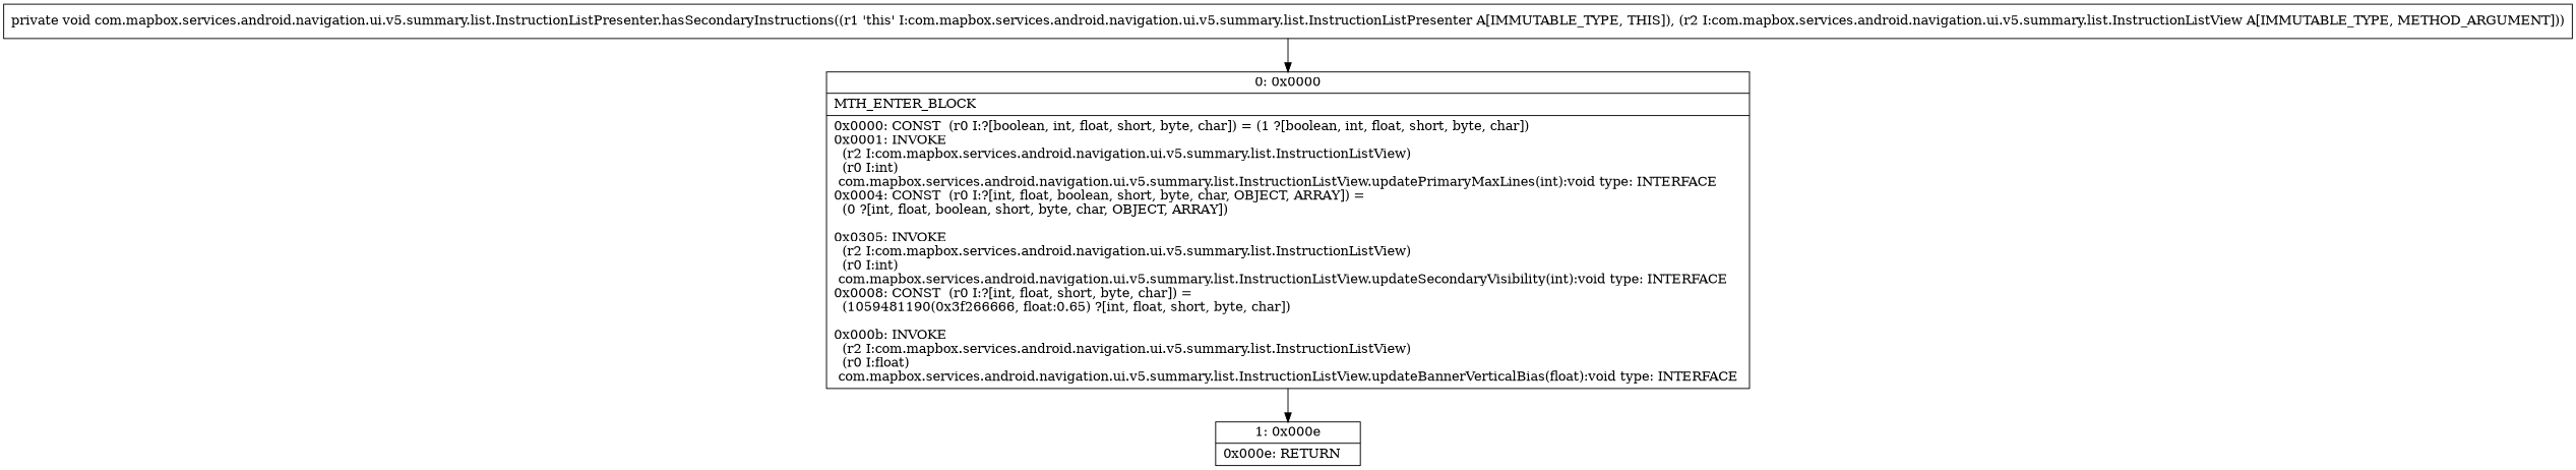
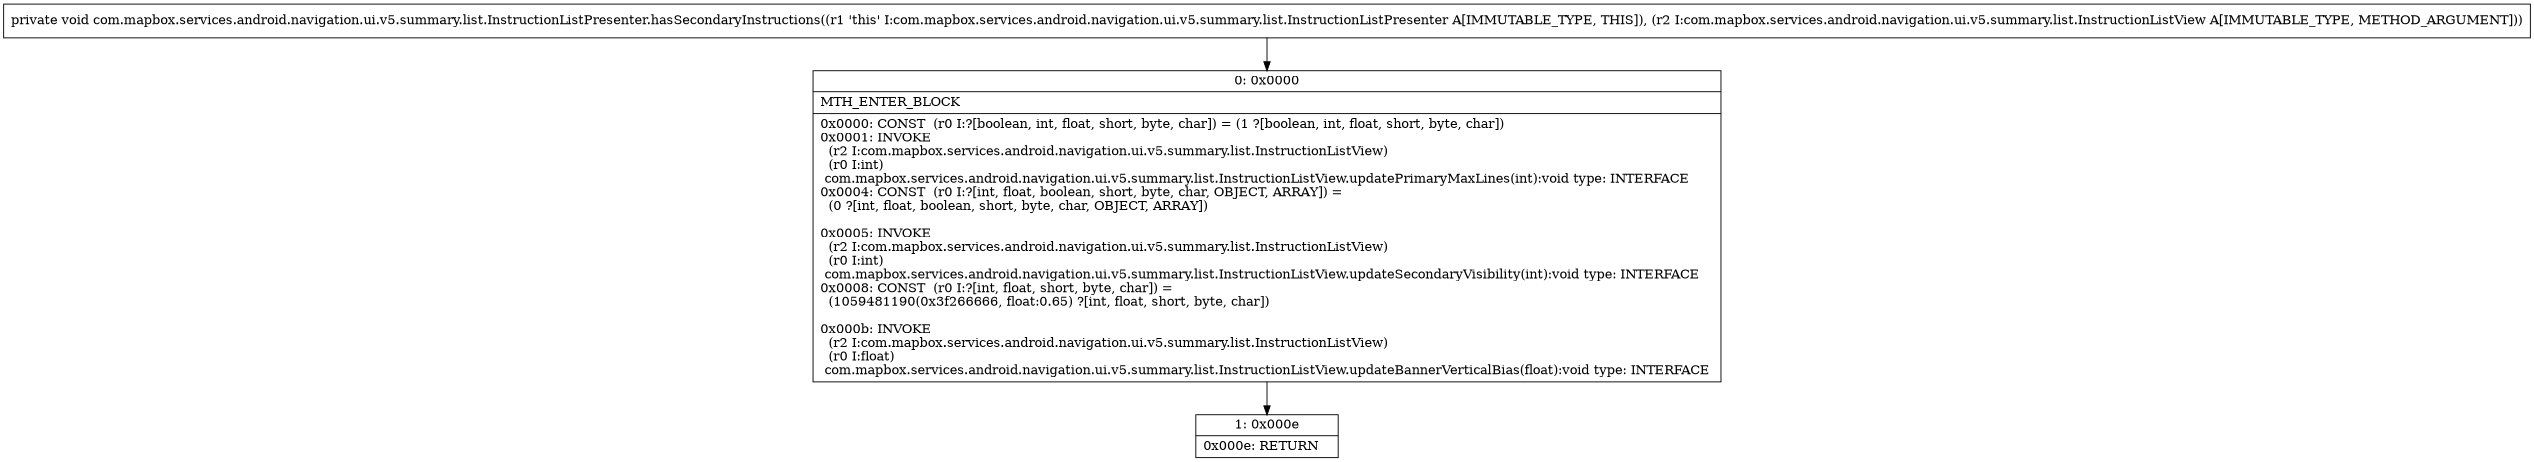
  digraph {
    node [shape=record]
-   n1 [label="{0\:\ 0x0000|MTH_ENTER_BLOCK\l|0x0000: CONST  (r0 I:?[boolean, int, float, short, byte, char]) = (1 ?[boolean, int, float, short, byte, char]) \l0x0001: INVOKE  \l  (r2 I:com.mapbox.services.android.navigation.ui.v5.summary.list.InstructionListView)\l  (r0 I:int)\l com.mapbox.services.android.navigation.ui.v5.summary.list.InstructionListView.updatePrimaryMaxLines(int):void type: INTERFACE \l0x0004: CONST  (r0 I:?[int, float, boolean, short, byte, char, OBJECT, ARRAY]) = \l  (0 ?[int, float, boolean, short, byte, char, OBJECT, ARRAY])\l \l0x0305: INVOKE  \l  (r2 I:com.mapbox.services.android.navigation.ui.v5.summary.list.InstructionListView)\l  (r0 I:int)\l com.mapbox.services.android.navigation.ui.v5.summary.list.InstructionListView.updateSecondaryVisibility(int):void type: INTERFACE \l0x0008: CONST  (r0 I:?[int, float, short, byte, char]) = \l  (1059481190(0x3f266666, float:0.65) ?[int, float, short, byte, char])\l \l0x000b: INVOKE  \l  (r2 I:com.mapbox.services.android.navigation.ui.v5.summary.list.InstructionListView)\l  (r0 I:float)\l com.mapbox.services.android.navigation.ui.v5.summary.list.InstructionListView.updateBannerVerticalBias(float):void type: INTERFACE \l}"]
+   n1 [label="{0\:\ 0x0000|MTH_ENTER_BLOCK\l|0x0000: CONST  (r0 I:?[boolean, int, float, short, byte, char]) = (1 ?[boolean, int, float, short, byte, char]) \l0x0001: INVOKE  \l  (r2 I:com.mapbox.services.android.navigation.ui.v5.summary.list.InstructionListView)\l  (r0 I:int)\l com.mapbox.services.android.navigation.ui.v5.summary.list.InstructionListView.updatePrimaryMaxLines(int):void type: INTERFACE \l0x0004: CONST  (r0 I:?[int, float, boolean, short, byte, char, OBJECT, ARRAY]) = \l  (0 ?[int, float, boolean, short, byte, char, OBJECT, ARRAY])\l \l0x0005: INVOKE  \l  (r2 I:com.mapbox.services.android.navigation.ui.v5.summary.list.InstructionListView)\l  (r0 I:int)\l com.mapbox.services.android.navigation.ui.v5.summary.list.InstructionListView.updateSecondaryVisibility(int):void type: INTERFACE \l0x0008: CONST  (r0 I:?[int, float, short, byte, char]) = \l  (1059481190(0x3f266666, float:0.65) ?[int, float, short, byte, char])\l \l0x000b: INVOKE  \l  (r2 I:com.mapbox.services.android.navigation.ui.v5.summary.list.InstructionListView)\l  (r0 I:float)\l com.mapbox.services.android.navigation.ui.v5.summary.list.InstructionListView.updateBannerVerticalBias(float):void type: INTERFACE \l}"]
    n2 [label="{1\:\ 0x000e|0x000e: RETURN   \l}"]
    n3 [label="{private void com.mapbox.services.android.navigation.ui.v5.summary.list.InstructionListPresenter.hasSecondaryInstructions((r1 'this' I:com.mapbox.services.android.navigation.ui.v5.summary.list.InstructionListPresenter A[IMMUTABLE_TYPE, THIS]), (r2 I:com.mapbox.services.android.navigation.ui.v5.summary.list.InstructionListView A[IMMUTABLE_TYPE, METHOD_ARGUMENT])) }"]
    n1 -> n2
    n3 -> n1
  }
